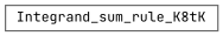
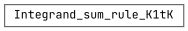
  digraph {
    rankdir=LR
    fontname="JetBrains Mono"
-   n1 [color=grey40 fillcolor=white fontname="JetBrains Mono" fontsize=10 height=0.2 label=Integrand_sum_rule_K8tK shape=box style=filled width=0.4]
+   n1 [color=grey40 fillcolor=white fontname="JetBrains Mono" fontsize=10 height=0.2 label=Integrand_sum_rule_K1tK shape=box style=filled width=0.4]
  }
